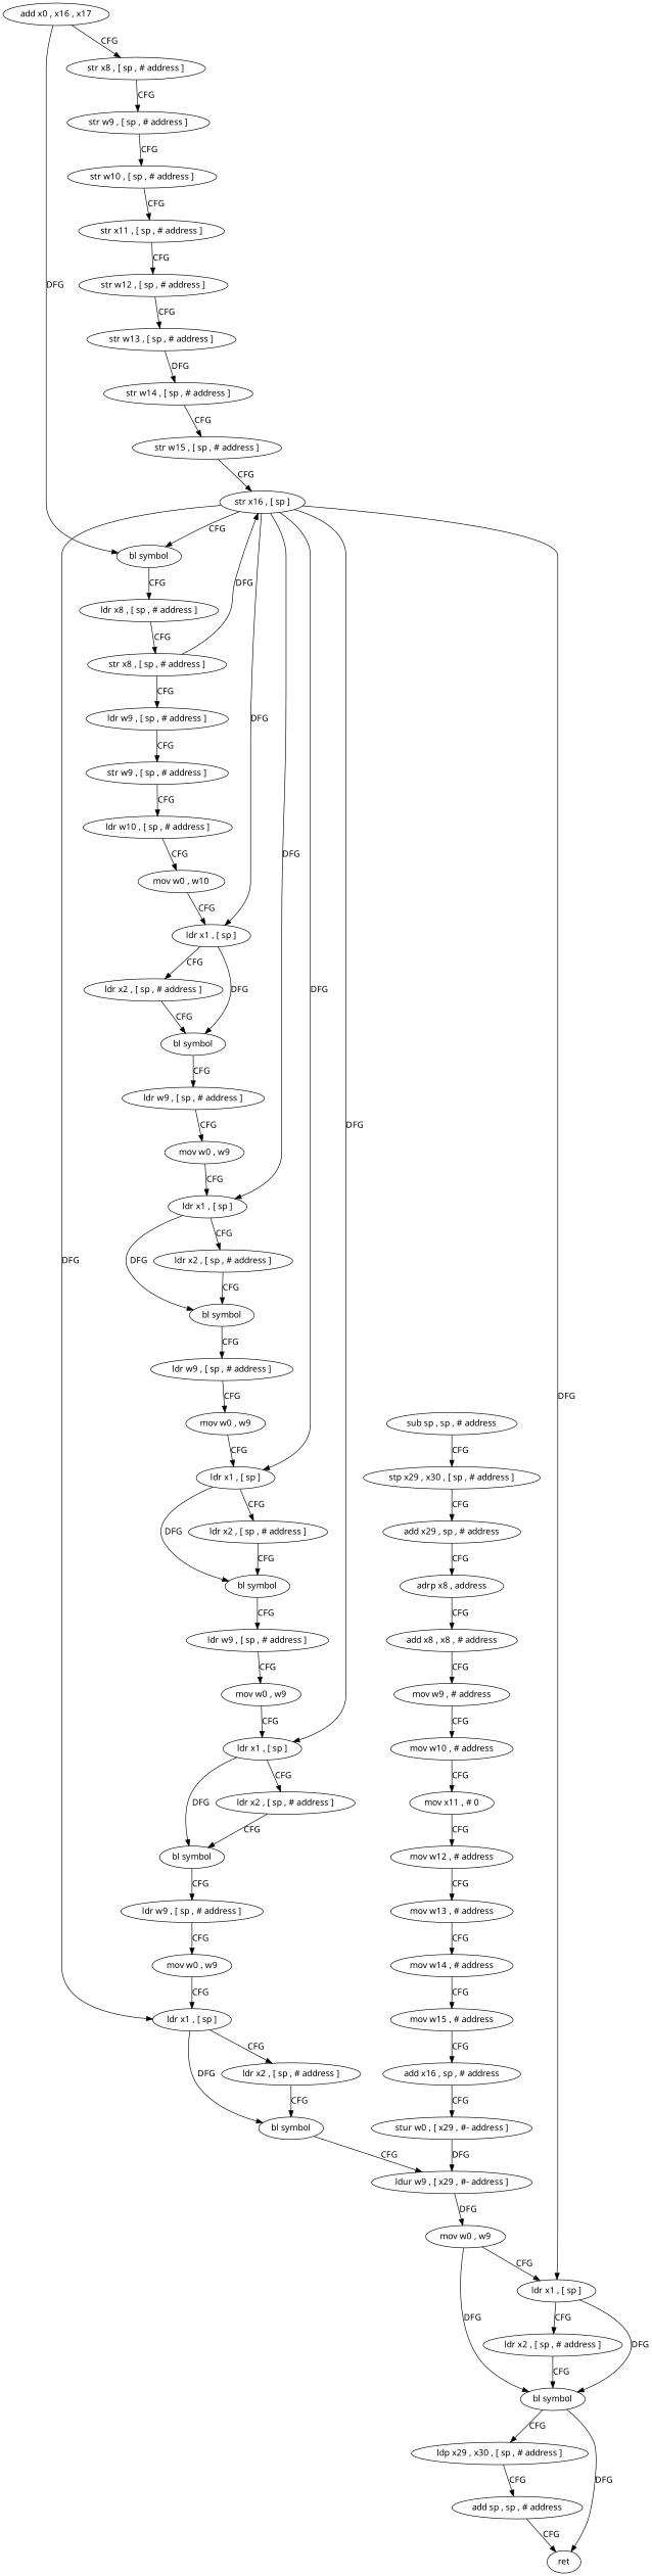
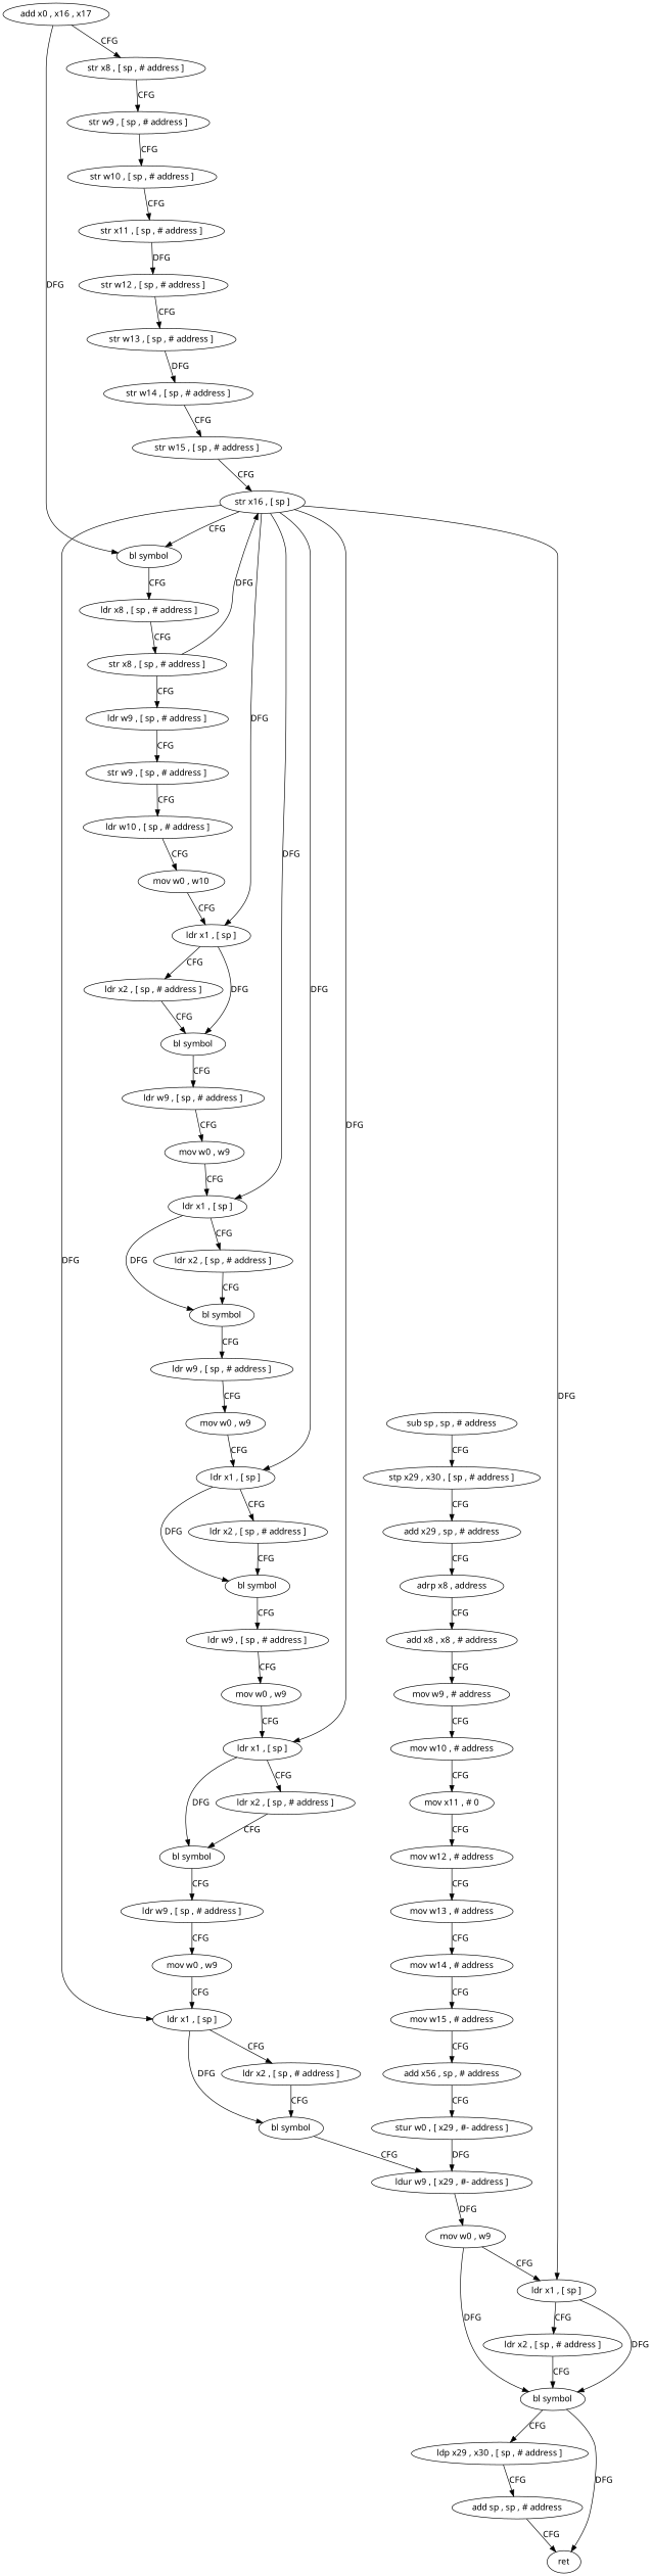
  digraph {
    fontname="Noto Sans"
    node [fontname="Noto Sans"]
    edge [fontname="Noto Sans"]
    n1 [label="sub sp , sp , # address"]
    n2 [label="stp x29 , x30 , [ sp , # address ]"]
    n3 [label="add x29 , sp , # address"]
    n4 [label="adrp x8 , address"]
    n5 [label="add x8 , x8 , # address"]
    n6 [label="mov w9 , # address"]
    n7 [label="mov w10 , # address"]
    n8 [label="mov x11 , # 0"]
    n9 [label="mov w12 , # address"]
    n10 [label="mov w13 , # address"]
    n11 [label="mov w14 , # address"]
    n12 [label="mov w15 , # address"]
-   n13 [label="add x16 , sp , # address"]
+   n13 [label="add x56 , sp , # address"]
    n14 [label="stur w0 , [ x29 , #- address ]"]
    n15 [label="ldur w9 , [ x29 , #- address ]"]
    n16 [label="mov w0 , w9"]
    n17 [label="add x0 , x16 , x17"]
    n18 [label="str x8 , [ sp , # address ]"]
    n19 [label="bl symbol"]
    n20 [label="str w9 , [ sp , # address ]"]
    n21 [label="ldr x8 , [ sp , # address ]"]
    n22 [label="str w10 , [ sp , # address ]"]
    n23 [label="str x11 , [ sp , # address ]"]
    n24 [label="str w12 , [ sp , # address ]"]
    n25 [label="str w13 , [ sp , # address ]"]
    n26 [label="str w14 , [ sp , # address ]"]
    n27 [label="str w15 , [ sp , # address ]"]
    n28 [label="str x16 , [ sp ]"]
    n29 [label="ldr x1 , [ sp ]"]
    n30 [label="ldr x1 , [ sp ]"]
    n31 [label="ldr x1 , [ sp ]"]
    n32 [label="ldr x1 , [ sp ]"]
    n33 [label="ldr x1 , [ sp ]"]
    n34 [label="ldr x1 , [ sp ]"]
    n35 [label="ldr x2 , [ sp , # address ]"]
    n36 [label="bl symbol"]
    n37 [label="ldr x2 , [ sp , # address ]"]
    n38 [label="bl symbol"]
    n39 [label="ldr x2 , [ sp , # address ]"]
    n40 [label="bl symbol"]
    n41 [label="ldr x2 , [ sp , # address ]"]
    n42 [label="bl symbol"]
    n43 [label="ldr x2 , [ sp , # address ]"]
    n44 [label="bl symbol"]
    n45 [label="bl symbol"]
    n46 [label="ldr x2 , [ sp , # address ]"]
    n47 [label="str x8 , [ sp , # address ]"]
    n48 [label="ldr w9 , [ sp , # address ]"]
    n49 [label="str w9 , [ sp , # address ]"]
    n50 [label="ldr w10 , [ sp , # address ]"]
    n51 [label="mov w0 , w10"]
    n52 [label="ldr w9 , [ sp , # address ]"]
    n53 [label="mov w0 , w9"]
    n54 [label="ldr w9 , [ sp , # address ]"]
    n55 [label="mov w0 , w9"]
    n56 [label="ldr w9 , [ sp , # address ]"]
    n57 [label="mov w0 , w9"]
    n58 [label="ldr w9 , [ sp , # address ]"]
    n59 [label="mov w0 , w9"]
    n60 [label="ldp x29 , x30 , [ sp , # address ]"]
    n61 [label=ret]
    n62 [label="add sp , sp , # address"]
    n1 -> n2 [label=CFG]
    n2 -> n3 [label=CFG]
    n3 -> n4 [label=CFG]
    n4 -> n5 [label=CFG]
    n5 -> n6 [label=CFG]
    n6 -> n7 [label=CFG]
    n7 -> n8 [label=CFG]
    n8 -> n9 [label=CFG]
    n9 -> n10 [label=CFG]
    n10 -> n11 [label=CFG]
    n11 -> n12 [label=CFG]
    n12 -> n13 [label=CFG]
    n13 -> n14 [label=CFG]
    n14 -> n15 [label=DFG]
    n15 -> n16 [label=DFG]
    n16 -> n34 [label=CFG]
    n16 -> n45 [label=DFG]
    n17 -> n18 [label=CFG]
    n17 -> n19 [label=DFG]
    n18 -> n20 [label=CFG]
    n19 -> n21 [label=CFG]
    n20 -> n22 [label=CFG]
    n21 -> n47 [label=CFG]
    n22 -> n23 [label=CFG]
-   n23 -> n24 [label=CFG]
+   n23 -> n24 [label=DFG]
    n24 -> n25 [label=CFG]
    n25 -> n26 [label=DFG]
    n26 -> n27 [label=CFG]
    n27 -> n28 [label=CFG]
    n28 -> n19 [label=CFG]
    n28 -> n29 [label=DFG]
    n28 -> n30 [label=DFG]
    n28 -> n31 [label=DFG]
    n28 -> n32 [label=DFG]
    n28 -> n33 [label=DFG]
    n28 -> n34 [label=DFG]
    n29 -> n35 [label=CFG]
    n29 -> n36 [label=DFG]
    n30 -> n37 [label=CFG]
    n30 -> n38 [label=DFG]
    n31 -> n39 [label=CFG]
    n31 -> n40 [label=DFG]
    n32 -> n41 [label=CFG]
    n32 -> n42 [label=DFG]
    n33 -> n43 [label=CFG]
    n33 -> n44 [label=DFG]
    n34 -> n45 [label=DFG]
    n34 -> n46 [label=CFG]
    n35 -> n36 [label=CFG]
    n36 -> n52 [label=CFG]
    n37 -> n38 [label=CFG]
    n38 -> n54 [label=CFG]
    n39 -> n40 [label=CFG]
    n40 -> n56 [label=CFG]
    n41 -> n42 [label=CFG]
    n42 -> n58 [label=CFG]
    n43 -> n44 [label=CFG]
    n44 -> n15 [label=CFG]
    n45 -> n60 [label=CFG]
    n45 -> n61 [label=DFG]
    n46 -> n45 [label=CFG]
    n47 -> n28 [label=DFG]
    n47 -> n48 [label=CFG]
    n48 -> n49 [label=CFG]
    n49 -> n50 [label=CFG]
    n50 -> n51 [label=CFG]
    n51 -> n29 [label=CFG]
    n52 -> n53 [label=CFG]
    n53 -> n30 [label=CFG]
    n54 -> n55 [label=CFG]
    n55 -> n31 [label=CFG]
    n56 -> n57 [label=CFG]
    n57 -> n32 [label=CFG]
    n58 -> n59 [label=CFG]
    n59 -> n33 [label=CFG]
    n60 -> n62 [label=CFG]
    n62 -> n61 [label=CFG]
  }
